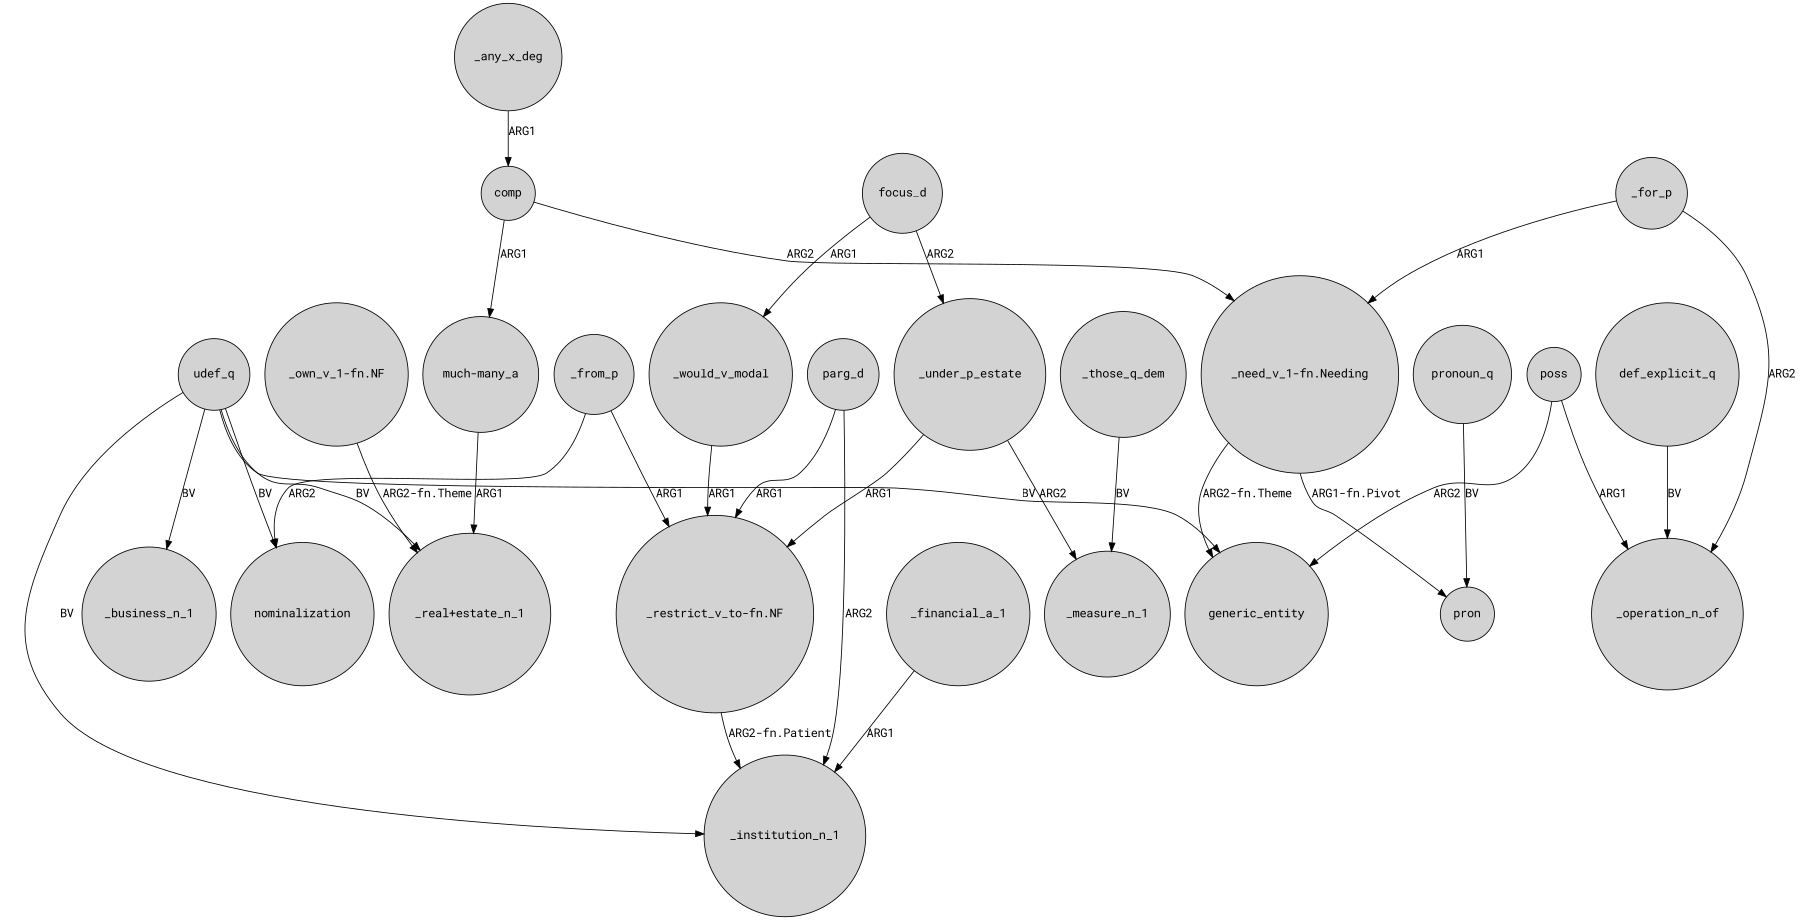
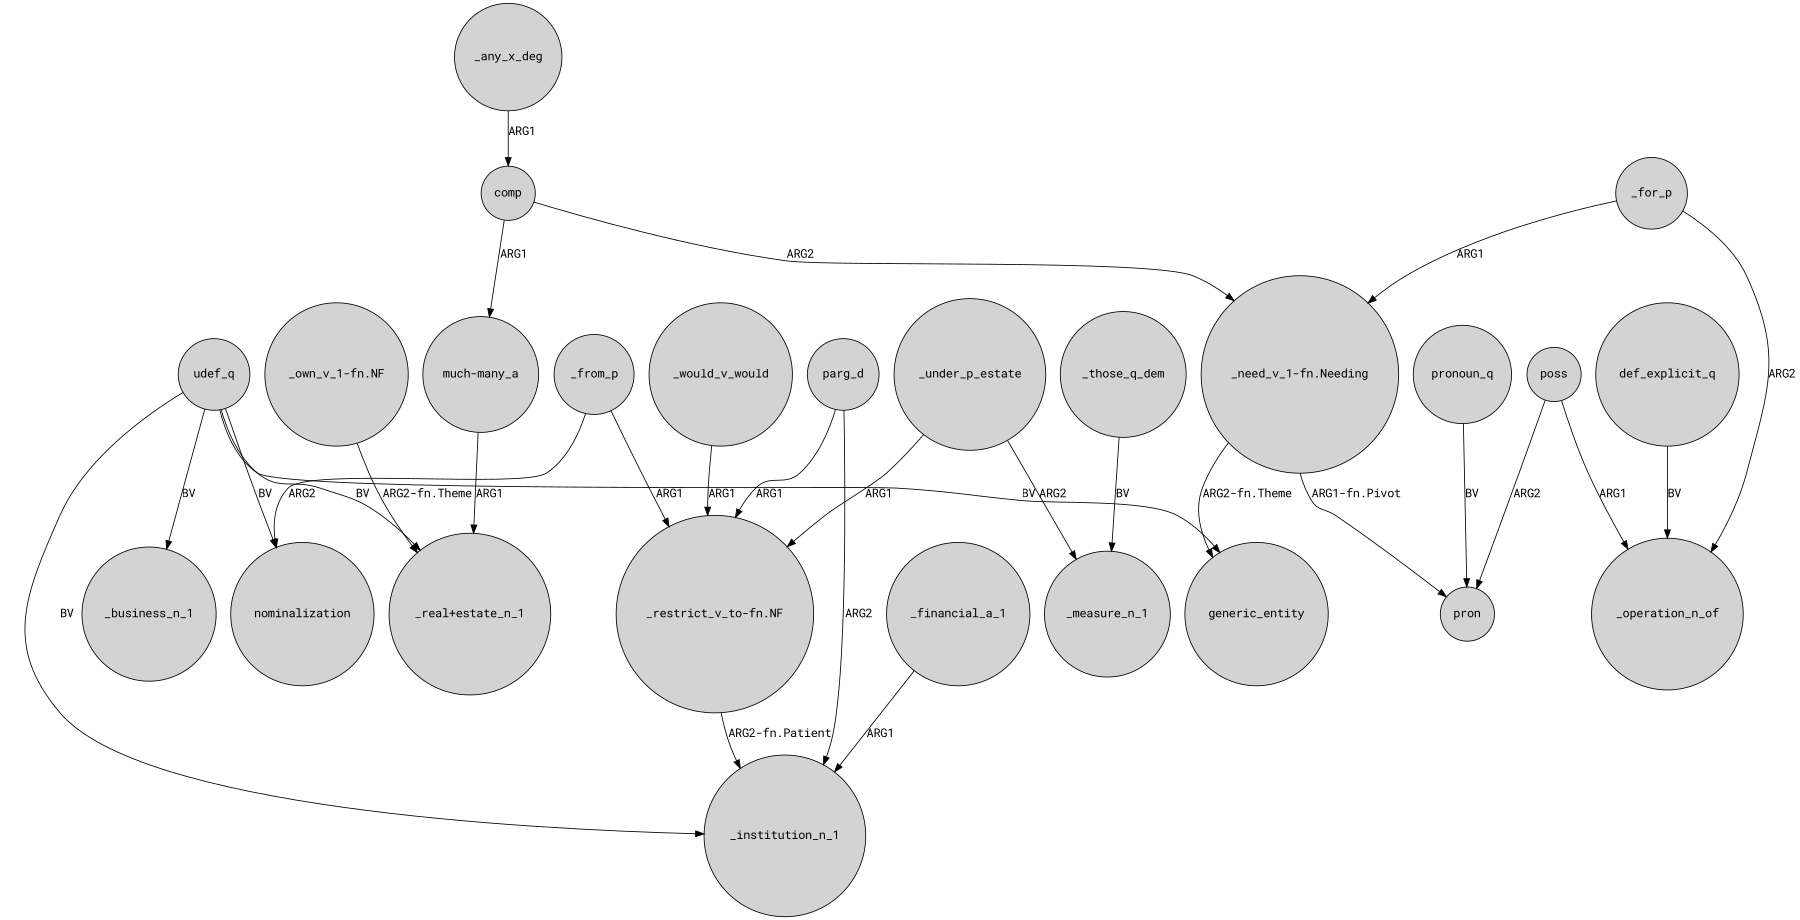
  digraph {
    fontname="Roboto Mono"
    node [fontname="Roboto Mono" shape=circle style=filled]
    edge [fontname="Roboto Mono"]
    _for_p
    "_need_v_1-fn.Needing"
    _operation_n_of
    generic_entity
    pron
    udef_q
    _business_n_1
    nominalization
    _institution_n_1
    "_real+estate_n_1"
    poss
    _any_x_deg
    comp
    "much-many_a"
    parg_d
    "_restrict_v_to-fn.NF"
    n17 [label=_under_p_estate]
    _measure_n_1
    _from_p
    "_own_v_1-fn.NF"
    pronoun_q
    def_explicit_q
    _financial_a_1
    _those_q_dem
-   focus_d
-   _would_v_modal
+   _would_v_modal [label=_would_v_would]
    _for_p -> "_need_v_1-fn.Needing" [label=ARG1]
    _for_p -> _operation_n_of [label=ARG2]
    "_need_v_1-fn.Needing" -> generic_entity [label="ARG2-fn.Theme"]
    "_need_v_1-fn.Needing" -> pron [label="ARG1-fn.Pivot"]
    udef_q -> generic_entity [label=BV]
    udef_q -> _business_n_1 [label=BV]
    udef_q -> nominalization [label=BV]
    udef_q -> _institution_n_1 [label=BV]
    udef_q -> "_real+estate_n_1" [label=BV]
    poss -> _operation_n_of [label=ARG1]
-   poss -> generic_entity [label=ARG2]
+   poss -> pron [label=ARG2]
    _any_x_deg -> comp [label=ARG1]
    comp -> "_need_v_1-fn.Needing" [label=ARG2]
    comp -> "much-many_a" [label=ARG1]
    "much-many_a" -> "_real+estate_n_1" [label=ARG1]
    parg_d -> _institution_n_1 [label=ARG2]
    parg_d -> "_restrict_v_to-fn.NF" [label=ARG1]
    "_restrict_v_to-fn.NF" -> _institution_n_1 [label="ARG2-fn.Patient"]
    n17 -> "_restrict_v_to-fn.NF" [label=ARG1]
    n17 -> _measure_n_1 [label=ARG2]
    _from_p -> nominalization [label=ARG2]
    _from_p -> "_restrict_v_to-fn.NF" [label=ARG1]
    "_own_v_1-fn.NF" -> "_real+estate_n_1" [label="ARG2-fn.Theme"]
    pronoun_q -> pron [label=BV]
    def_explicit_q -> _operation_n_of [label=BV]
    _financial_a_1 -> _institution_n_1 [label=ARG1]
    _those_q_dem -> _measure_n_1 [label=BV]
-   focus_d -> n17 [label=ARG2]
-   focus_d -> _would_v_modal [label=ARG1]
    _would_v_modal -> "_restrict_v_to-fn.NF" [label=ARG1]
  }
